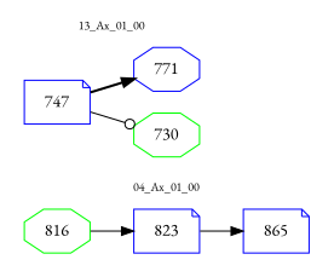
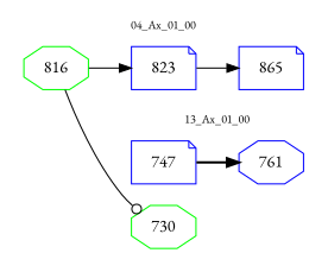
  digraph {
    fontname="EB Garamond"
    rankdir=LR
    node [color=blue fontname="EB Garamond" shape=note]
    edge [arrowhead=normal color=black fontname="EB Garamond" style=solid]
    n1 [label=823]
    n2 [color=green label=816 shape=octagon]
    n3 [label=865]
    n4 [label=747]
    n5 [color=green label=730 shape=octagon]
-   n6 [label=771 shape=octagon]
+   n6 [label=761 shape=octagon]
    subgraph cluster_1 {
      color=white
      fontsize=10
      label="04_Ax_01_00"
      n1
      n2
      n3
    }
    subgraph cluster_2 {
      color=white
      fontsize=10
      label="13_Ax_01_00"
      n4
      n5
      n6
    }
    n1 -> n3
    n2 -> n1
-   n4 -> n5 [arrowhead=odot]
+   n2 -> n5 [arrowhead=odot]
    n4 -> n6 [style=bold]
  }
